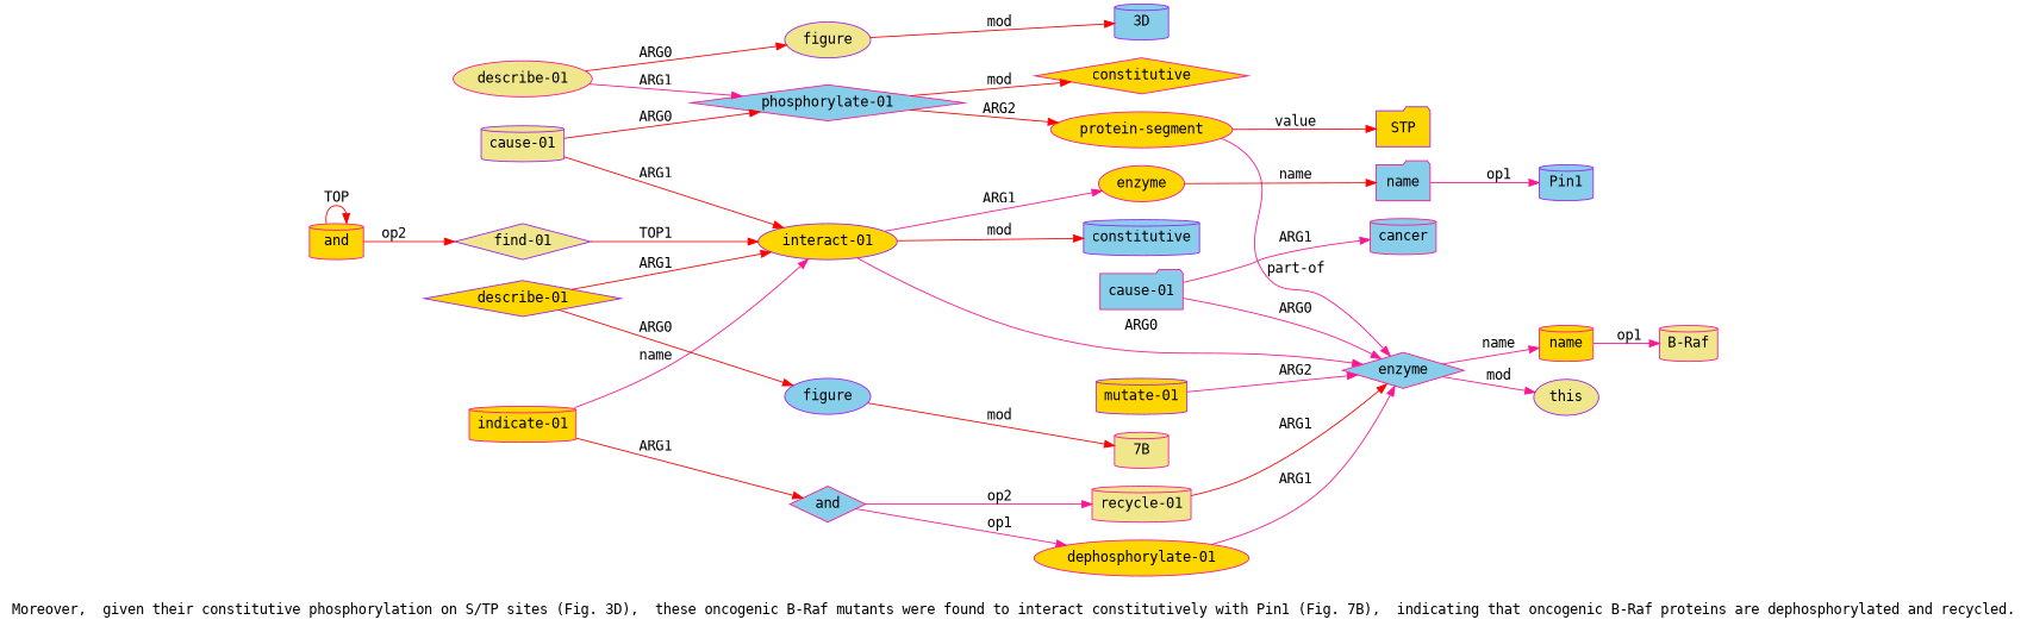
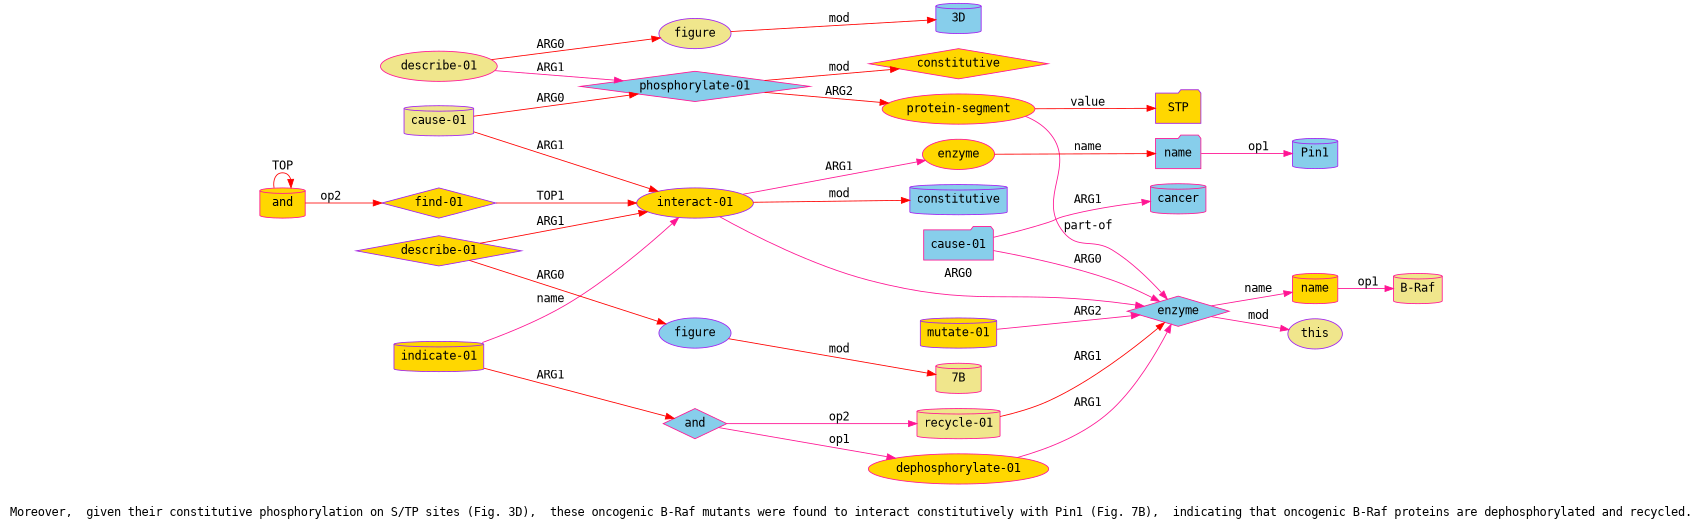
  digraph {
    fontname="DejaVu Sans Mono"
    label="Moreover,  given their constitutive phosphorylation on S/TP sites (Fig. 3D),  these oncogenic B-Raf mutants were found to interact constitutively with Pin1 (Fig. 7B),  indicating that oncogenic B-Raf proteins are dephosphorylated and recycled."
    rankdir=LR
    node [color=deeppink fillcolor=gold fontname="DejaVu Sans Mono" gold_ind=-1 gold_label=enzyme shape=cylinder style=filled test_ind=-1 test_label=enzyme]
    edge [color=red fontname="DejaVu Sans Mono" gold_label=ARG1 test_label=ARG1]
    n1 [gold_ind=20 gold_label="protein-segment" label="protein-segment" shape=ellipse test_ind=20 test_label="protein-segment"]
    n2 [fillcolor=skyblue gold_ind=3 label=enzyme shape=diamond test_ind=3]
    n3 [color=purple gold_label=STP label=STP shape=folder test_label=STP]
    n4 [gold_ind=4 gold_label=name label=name test_ind=4 test_label=name]
    n5 [color=purple fillcolor=khaki gold_ind=8 gold_label=this label=this shape=ellipse test_ind=8 test_label=this]
    n6 [fillcolor=khaki gold_label="B-Raf" label="B-Raf" test_label="B-Raf"]
    n7 [gold_ind=21 gold_label=constitutive label=constitutive shape=diamond test_ind=21 test_label=constitutive]
    n8 [fillcolor=khaki gold_ind=22 gold_label="describe-01" label="describe-01" shape=ellipse test_ind=22 test_label="describe-01"]
    n9 [color=purple fillcolor=khaki gold_ind=23 gold_label=figure label=figure shape=ellipse test_ind=23 test_label=figure]
    n10 [fillcolor=skyblue gold_ind=19 gold_label="phosphorylate-01" label="phosphorylate-01" shape=diamond test_ind=19 test_label="phosphorylate-01"]
    n11 [color=purple fillcolor=skyblue gold_label="3D" label="3D" test_label="3D"]
    n12 [fillcolor=khaki gold_label="7B" label="7B" test_label="7B"]
    n13 [fillcolor=skyblue gold_ind=15 gold_label=and label=and shape=diamond test_ind=15 test_label=and]
    n14 [fillcolor=khaki gold_ind=17 gold_label="recycle-01" label="recycle-01" test_ind=17 test_label="recycle-01"]
    n15 [gold_ind=16 gold_label="dephosphorylate-01" label="dephosphorylate-01" shape=ellipse test_ind=16 test_label="dephosphorylate-01"]
-   n16 [gold_ind=14 gold_label="indicate-01" label="indicate-01" test_ind=14 test_label="indicate-01"]
+   n16 [color=purple gold_ind=14 gold_label="indicate-01" label="indicate-01" test_ind=14 test_label="indicate-01"]
    n17 [color=purple gold_ind=2 gold_label="interact-01" label="interact-01" shape=ellipse test_ind=2 test_label="interact-01"]
    n18 [color=purple fillcolor=skyblue gold_ind=11 gold_label=constitutive label=constitutive test_ind=11 test_label=constitutive]
    n19 [gold_ind=9 label=enzyme shape=ellipse test_ind=9]
    n20 [fillcolor=skyblue gold_ind=10 gold_label=name label=name shape=folder test_ind=10 test_label=name]
    n21 [color=purple fillcolor=skyblue gold_label=Pin1 label=Pin1 test_label=Pin1]
    n22 [color=purple fillcolor=skyblue gold_ind=13 gold_label=figure label=figure shape=ellipse test_ind=13 test_label=figure]
    n23 [color=purple gold_ind=12 gold_label="describe-01" label="describe-01" shape=diamond test_ind=12 test_label="describe-01"]
    n24 [color=purple fillcolor=khaki gold_ind=18 gold_label="cause-01" label="cause-01" test_ind=18 test_label="cause-01"]
-   n25 [color=purple fillcolor=khaki gold_ind=1 gold_label="find-01" label="find-01" shape=diamond test_ind=1 test_label="find-01"]
+   n25 [color=purple gold_ind=1 gold_label="find-01" label="find-01" shape=diamond test_ind=1 test_label="find-01"]
    n26 [gold_ind=0 gold_label=and label=and test_ind=0 test_label=and]
    n27 [color=purple gold_ind=5 gold_label="mutate-01" label="mutate-01" test_ind=5 test_label="mutate-01"]
    n28 [fillcolor=skyblue gold_ind=7 gold_label=cancer label=cancer test_ind=7 test_label=cancer]
    n29 [fillcolor=skyblue gold_ind=6 gold_label="cause-01" label="cause-01" shape=folder test_ind=6 test_label="cause-01"]
    n1 -> n2 [color=deeppink gold_label="part-of" label="part-of" test_label="part-of"]
    n1 -> n3 [gold_label=value label=value test_label=value]
    n2 -> n4 [color=deeppink gold_label=name label=name test_label=name]
    n2 -> n5 [color=deeppink gold_label=mod label=mod test_label=mod]
    n4 -> n6 [color=deeppink gold_label=op1 label=op1 test_label=op1]
    n8 -> n9 [gold_label=ARG0 label=ARG0 test_label=ARG0]
    n8 -> n10 [color=deeppink label=ARG1]
    n9 -> n11 [gold_label=mod label=mod test_label=mod]
    n10 -> n1 [gold_label=ARG2 label=ARG2 test_label=ARG2]
    n10 -> n7 [gold_label=mod label=mod test_label=mod]
    n13 -> n14 [color=deeppink gold_label=op2 label=op2 test_label=op2]
    n13 -> n15 [color=deeppink gold_label=op1 label=op1 test_label=op1]
    n14 -> n2 [label=ARG1]
    n15 -> n2 [color=deeppink label=ARG1]
    n16 -> n13 [label=ARG1]
    n16 -> n17 [color=deeppink gold_label=ARG0 label=name test_label=ARG0]
    n17 -> n2 [color=deeppink gold_label=ARG0 label=ARG0 test_label=ARG0]
    n17 -> n18 [gold_label=mod label=mod test_label=mod]
    n17 -> n19 [color=deeppink label=ARG1]
    n19 -> n20 [gold_label=name label=name test_label=name]
    n20 -> n21 [color=deeppink gold_label=op1 label=op1 test_label=op1]
    n22 -> n12 [gold_label=mod label=mod test_label=mod]
    n23 -> n17 [label=ARG1]
    n23 -> n22 [gold_label=ARG0 label=ARG0 test_label=ARG0]
    n24 -> n10 [gold_label=ARG0 label=ARG0 test_label=ARG0]
    n24 -> n17 [label=ARG1]
    n25 -> n17 [label=TOP1]
    n26 -> n25 [gold_label=op2 label=op2 test_label=op2]
    n26 -> n26 [gold_label=TOP label=TOP test_label=TOP]
    n27 -> n2 [color=deeppink gold_label=ARG2 label=ARG2 test_label=ARG2]
    n29 -> n2 [color=deeppink gold_label=ARG0 label=ARG0 test_label=ARG0]
    n29 -> n28 [color=deeppink label=ARG1]
  }
